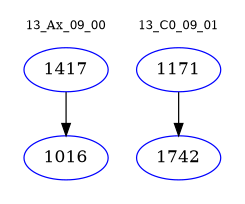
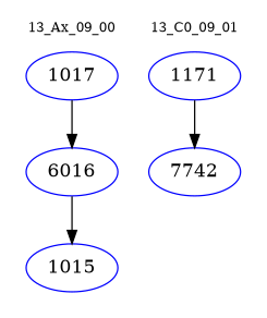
  digraph {
    node [color=blue]
    edge [color=black]
-   n1 [label=1016]
-   n3 [label=1417]
+   n1 [label=6016]
+   n2 [label=1015]
+   n3 [label=1017]
    n4 [label=1171]
-   n5 [label=1742]
+   n5 [label=7742]
    subgraph cluster_1 {
      color=white
      fontsize=10
      label="13_Ax_09_00"
      n1
+     n2
      n3
    }
    subgraph cluster_2 {
      color=white
      fontsize=10
      label="13_C0_09_01"
      n4
      n5
    }
+   n1 -> n2
    n3 -> n1
    n4 -> n5
  }
